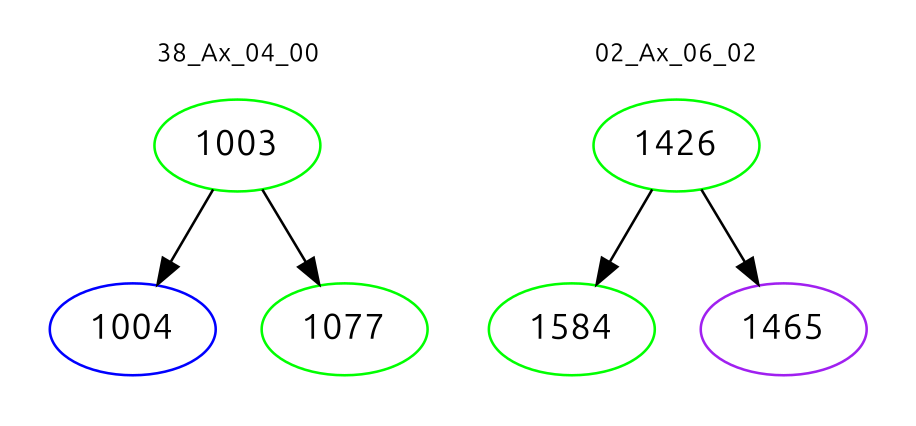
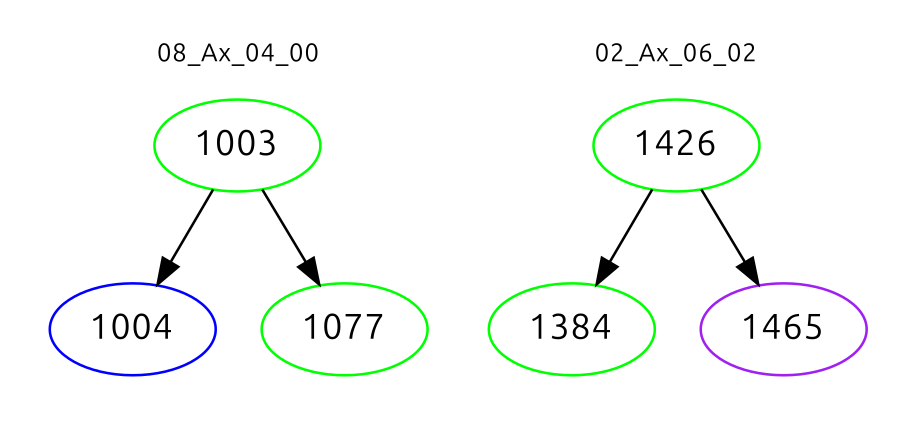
  digraph {
    fontname=Ubuntu
    node [color=green fontname=Ubuntu]
    edge [color=black fontname=Ubuntu]
    n1 [label=1003]
    n2 [color=blue label=1004]
    n3 [label=1077]
    n4 [label=1426]
-   n5 [label=1584]
+   n5 [label=1384]
    n6 [color=purple label=1465]
    subgraph cluster_1 {
      color=white
      fontsize=10
-     label="38_Ax_04_00"
+     label="08_Ax_04_00"
      n1
      n2
      n3
    }
    subgraph cluster_2 {
      color=white
      fontsize=10
      label="02_Ax_06_02"
      n4
      n5
      n6
    }
    n1 -> n2
    n1 -> n3
    n4 -> n5
    n4 -> n6
  }
